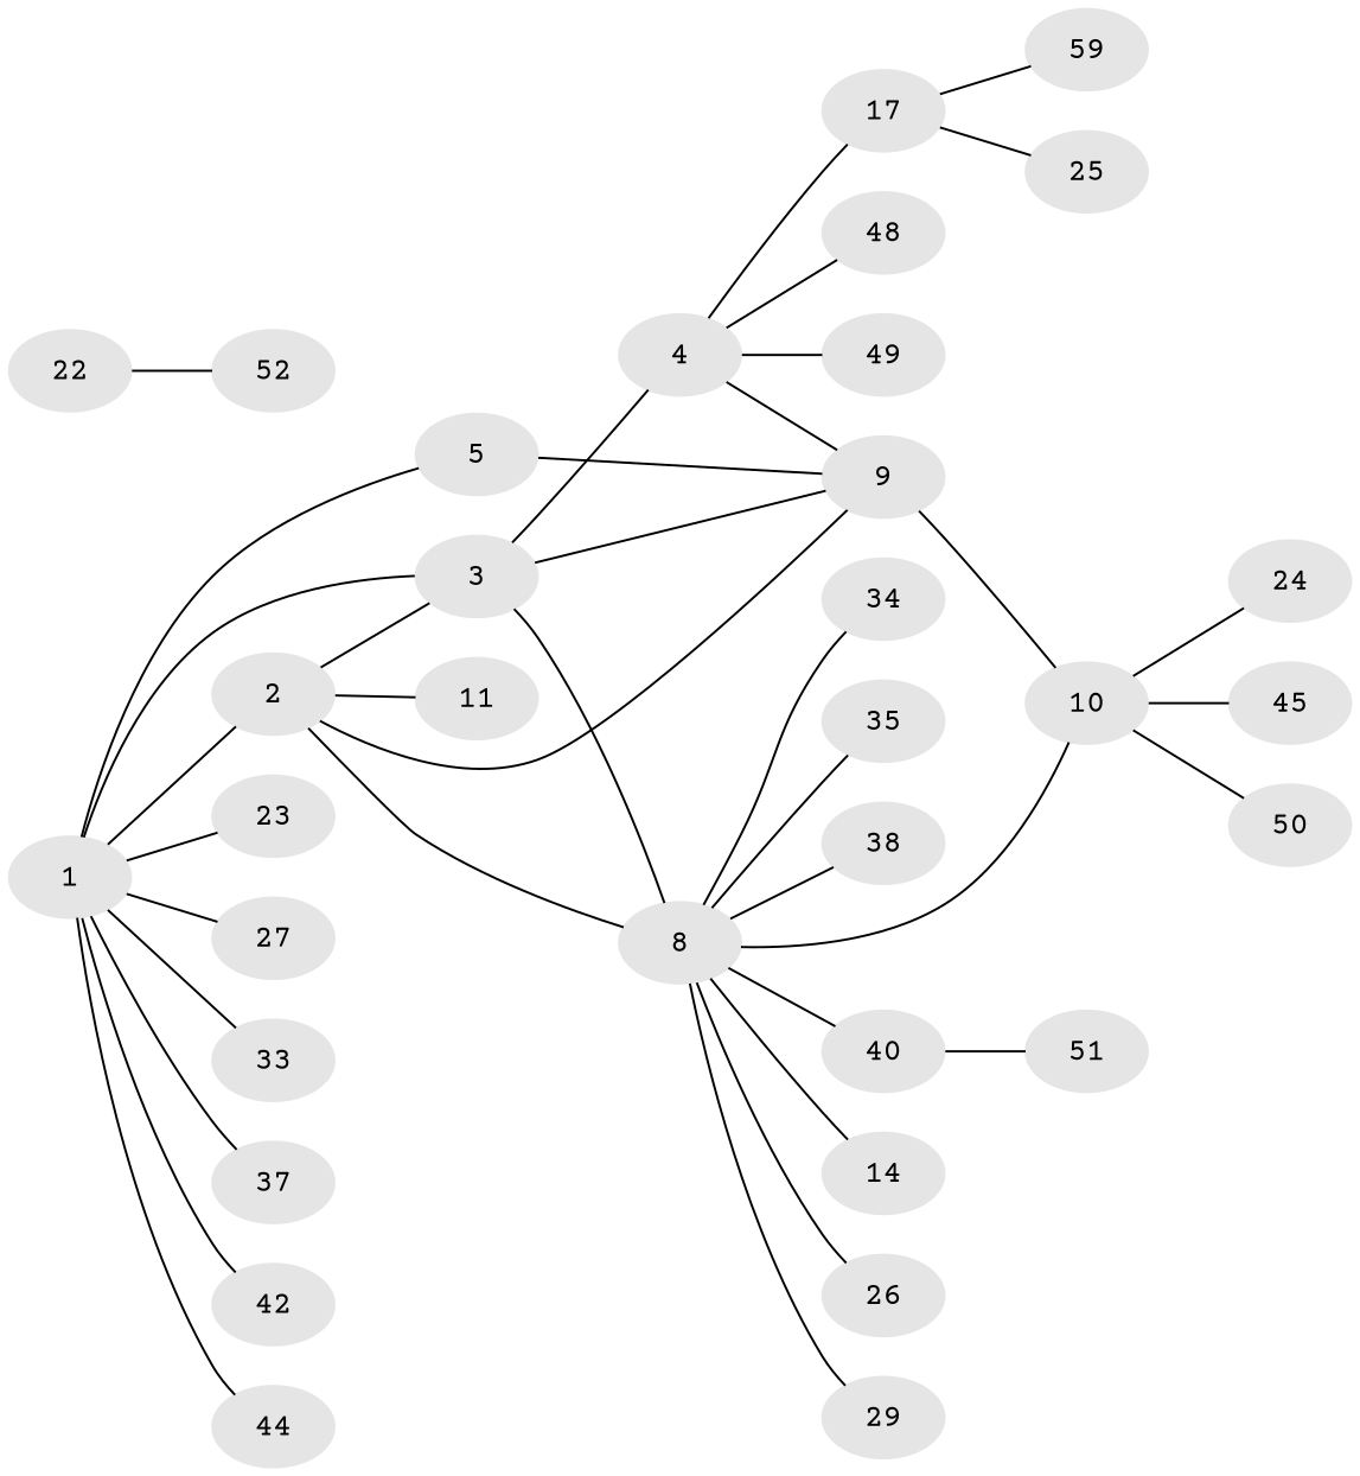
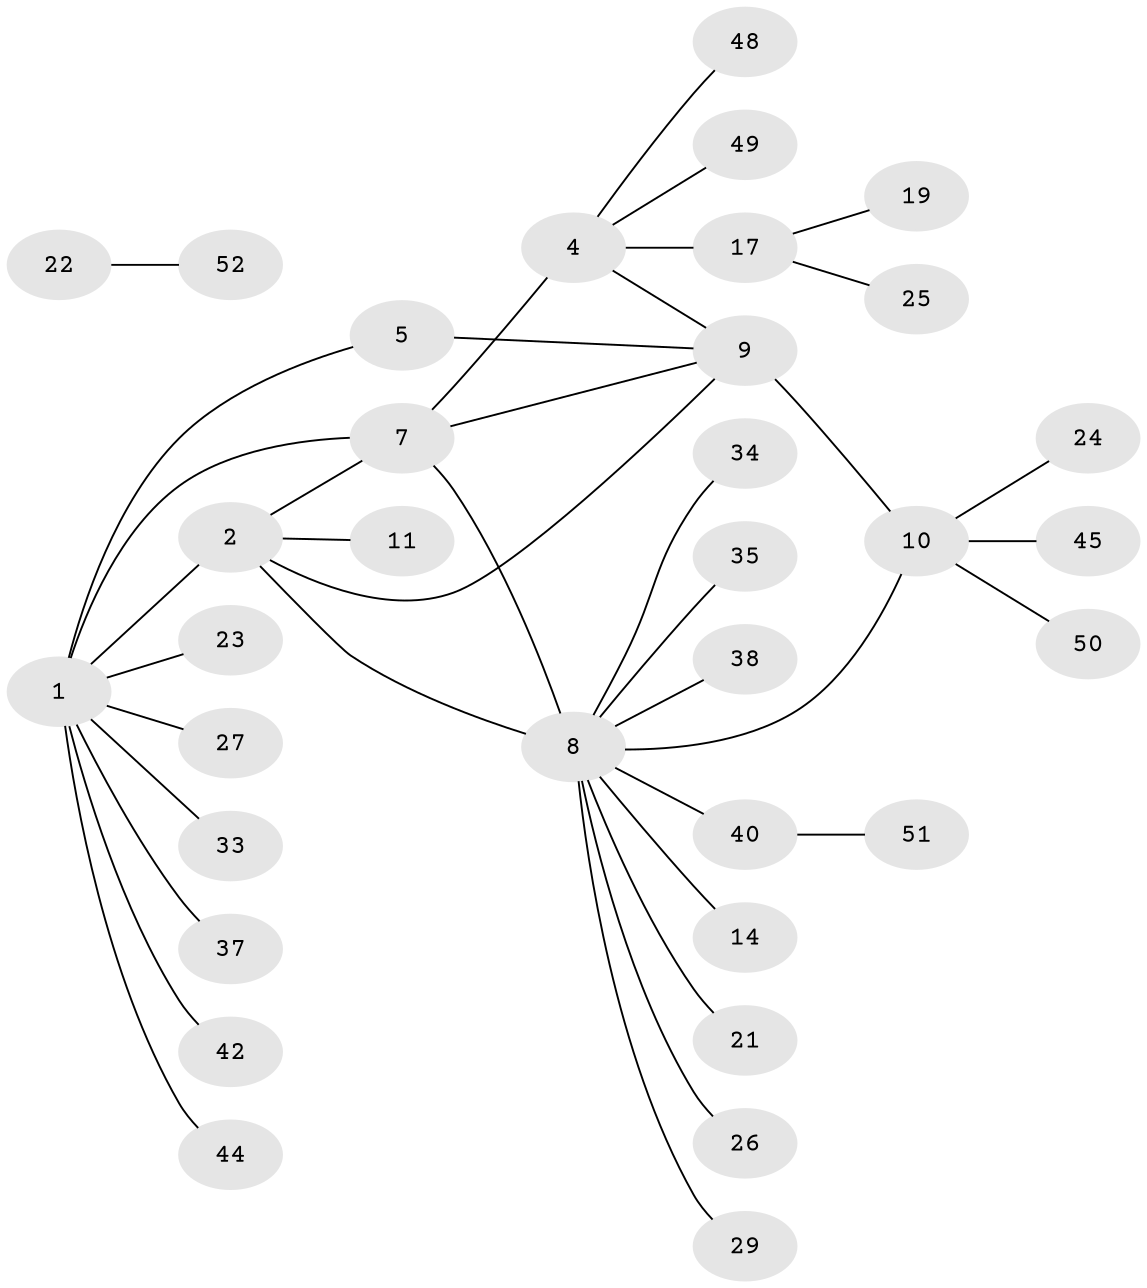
  graph {
    fontname="Courier Prime"
    rankdir=LR
    node [color=gray90 fontname="Courier Prime" style=filled]
    edge [fontname="Courier Prime"]
    1 [super="+6"]
    2 [super="+7"]
-   3 [super="+16"]
+   3 [super="+16" label=7]
    5
    23
    27 [super="+31"]
    33
    37
    42
    44
    8 [super="+12"]
    9 [super="+13"]
    11
    4 [super="+15"]
    22 [super="+47"]
    52
    10 [super="+41"]
    14 [super="+30"]
+   21 [super="+39"]
    26
    29
    34 [super="+43"]
    35
    38
    40
    17 [super="+46"]
    48
    49
-   19 [super="+53" label=59]
+   19 [super="+53"]
    25 [super="+28"]
    24 [super="+36"]
    45
    50
    51
    1 -- 2 [weight=2]
    1 -- 3
    1 -- 5
    1 -- 23
    1 -- 27
    1 -- 33
    1 -- 37
    1 -- 42
    1 -- 44
    2 -- 3
    2 -- 8
    2 -- 9
    2 -- 11
    3 -- 8
    3 -- 9
    3 -- 4
    5 -- 9
    8 -- 10
    8 -- 14
+   8 -- 21
    8 -- 26
    8 -- 29
    8 -- 34
    8 -- 35
    8 -- 38
    8 -- 40
    9 -- 10
    4 -- 9
    4 -- 17
    4 -- 48
    4 -- 49
    22 -- 52
    10 -- 24
    10 -- 45
    10 -- 50
    40 -- 51
    17 -- 19
    17 -- 25
  }
